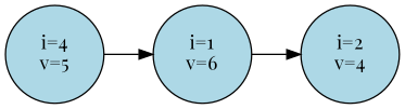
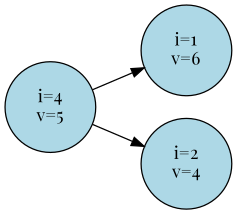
  digraph {
    fontname="Playfair Display"
    rankdir=LR
    node [fillcolor=lightblue fixedsize=true fontname="Playfair Display" shape=circle style=filled]
    edge [arrowsize=1 color=black fontname="Playfair Display"]
    n1 [label="i=4\nv=5" width=1]
    n2 [label="i=1\nv=6" width=1]
    n3 [label="i=2\nv=4" width=1]
    n1 -> n2
-   n2 -> n3
+   n1 -> n3
  }
